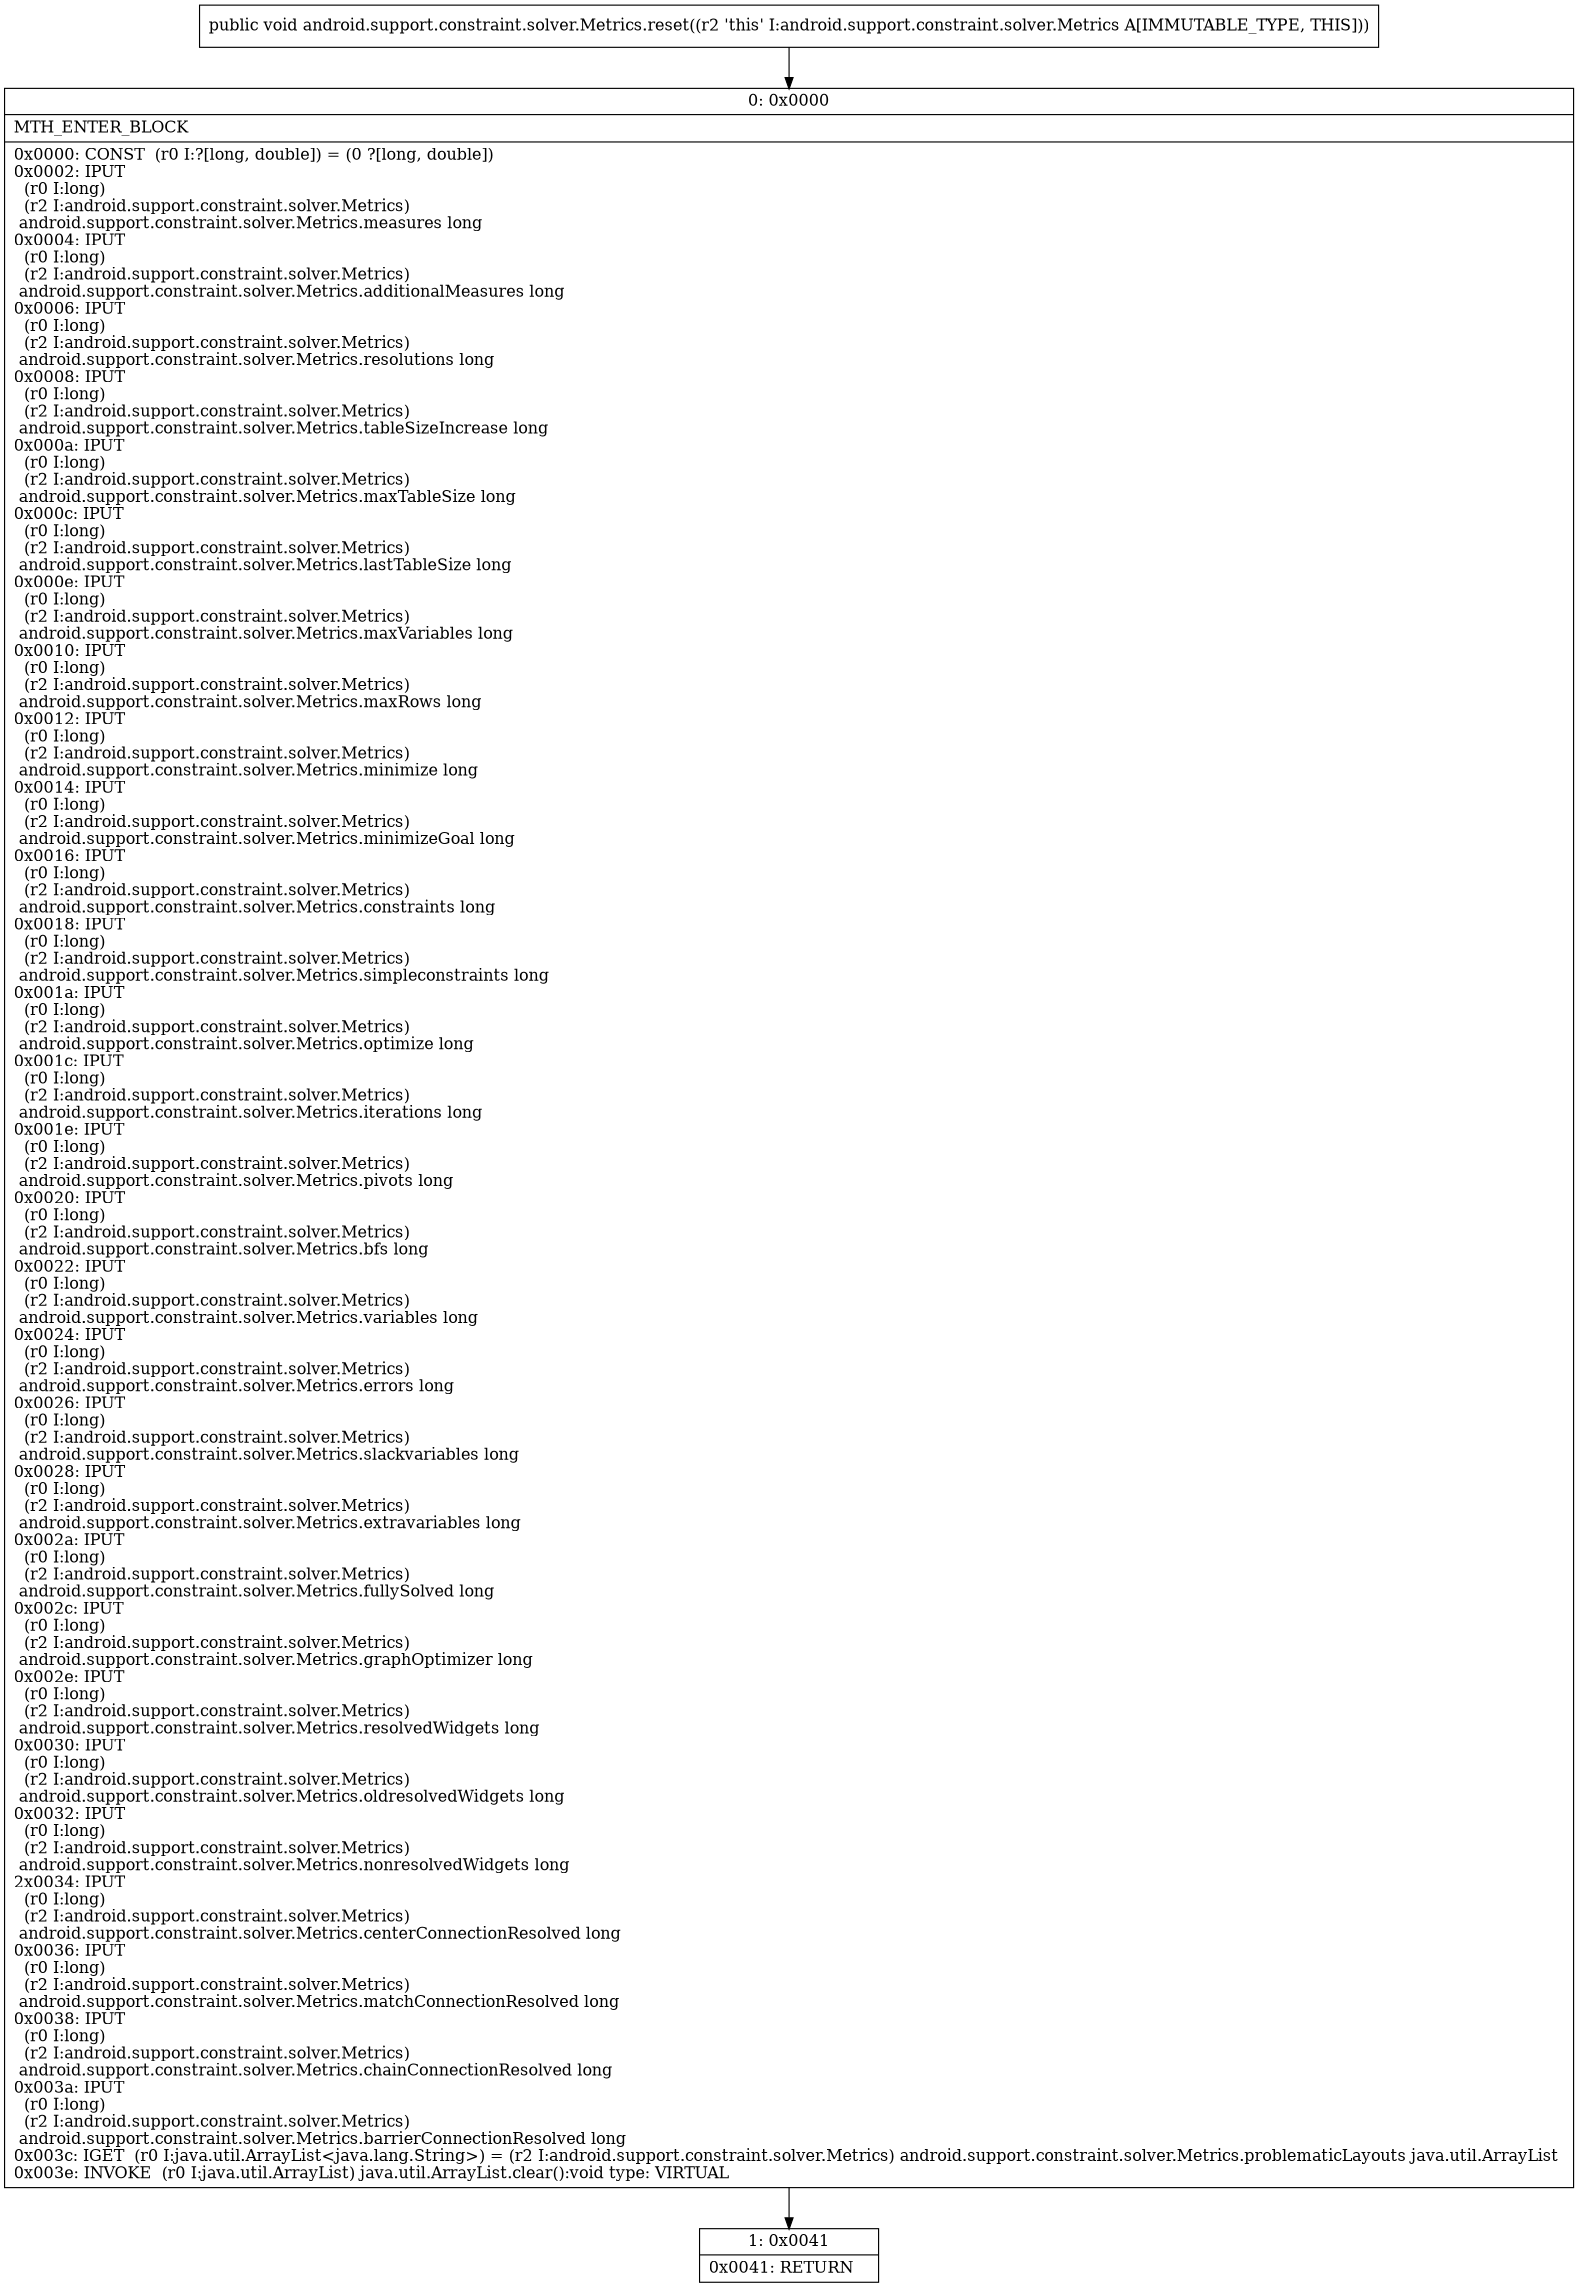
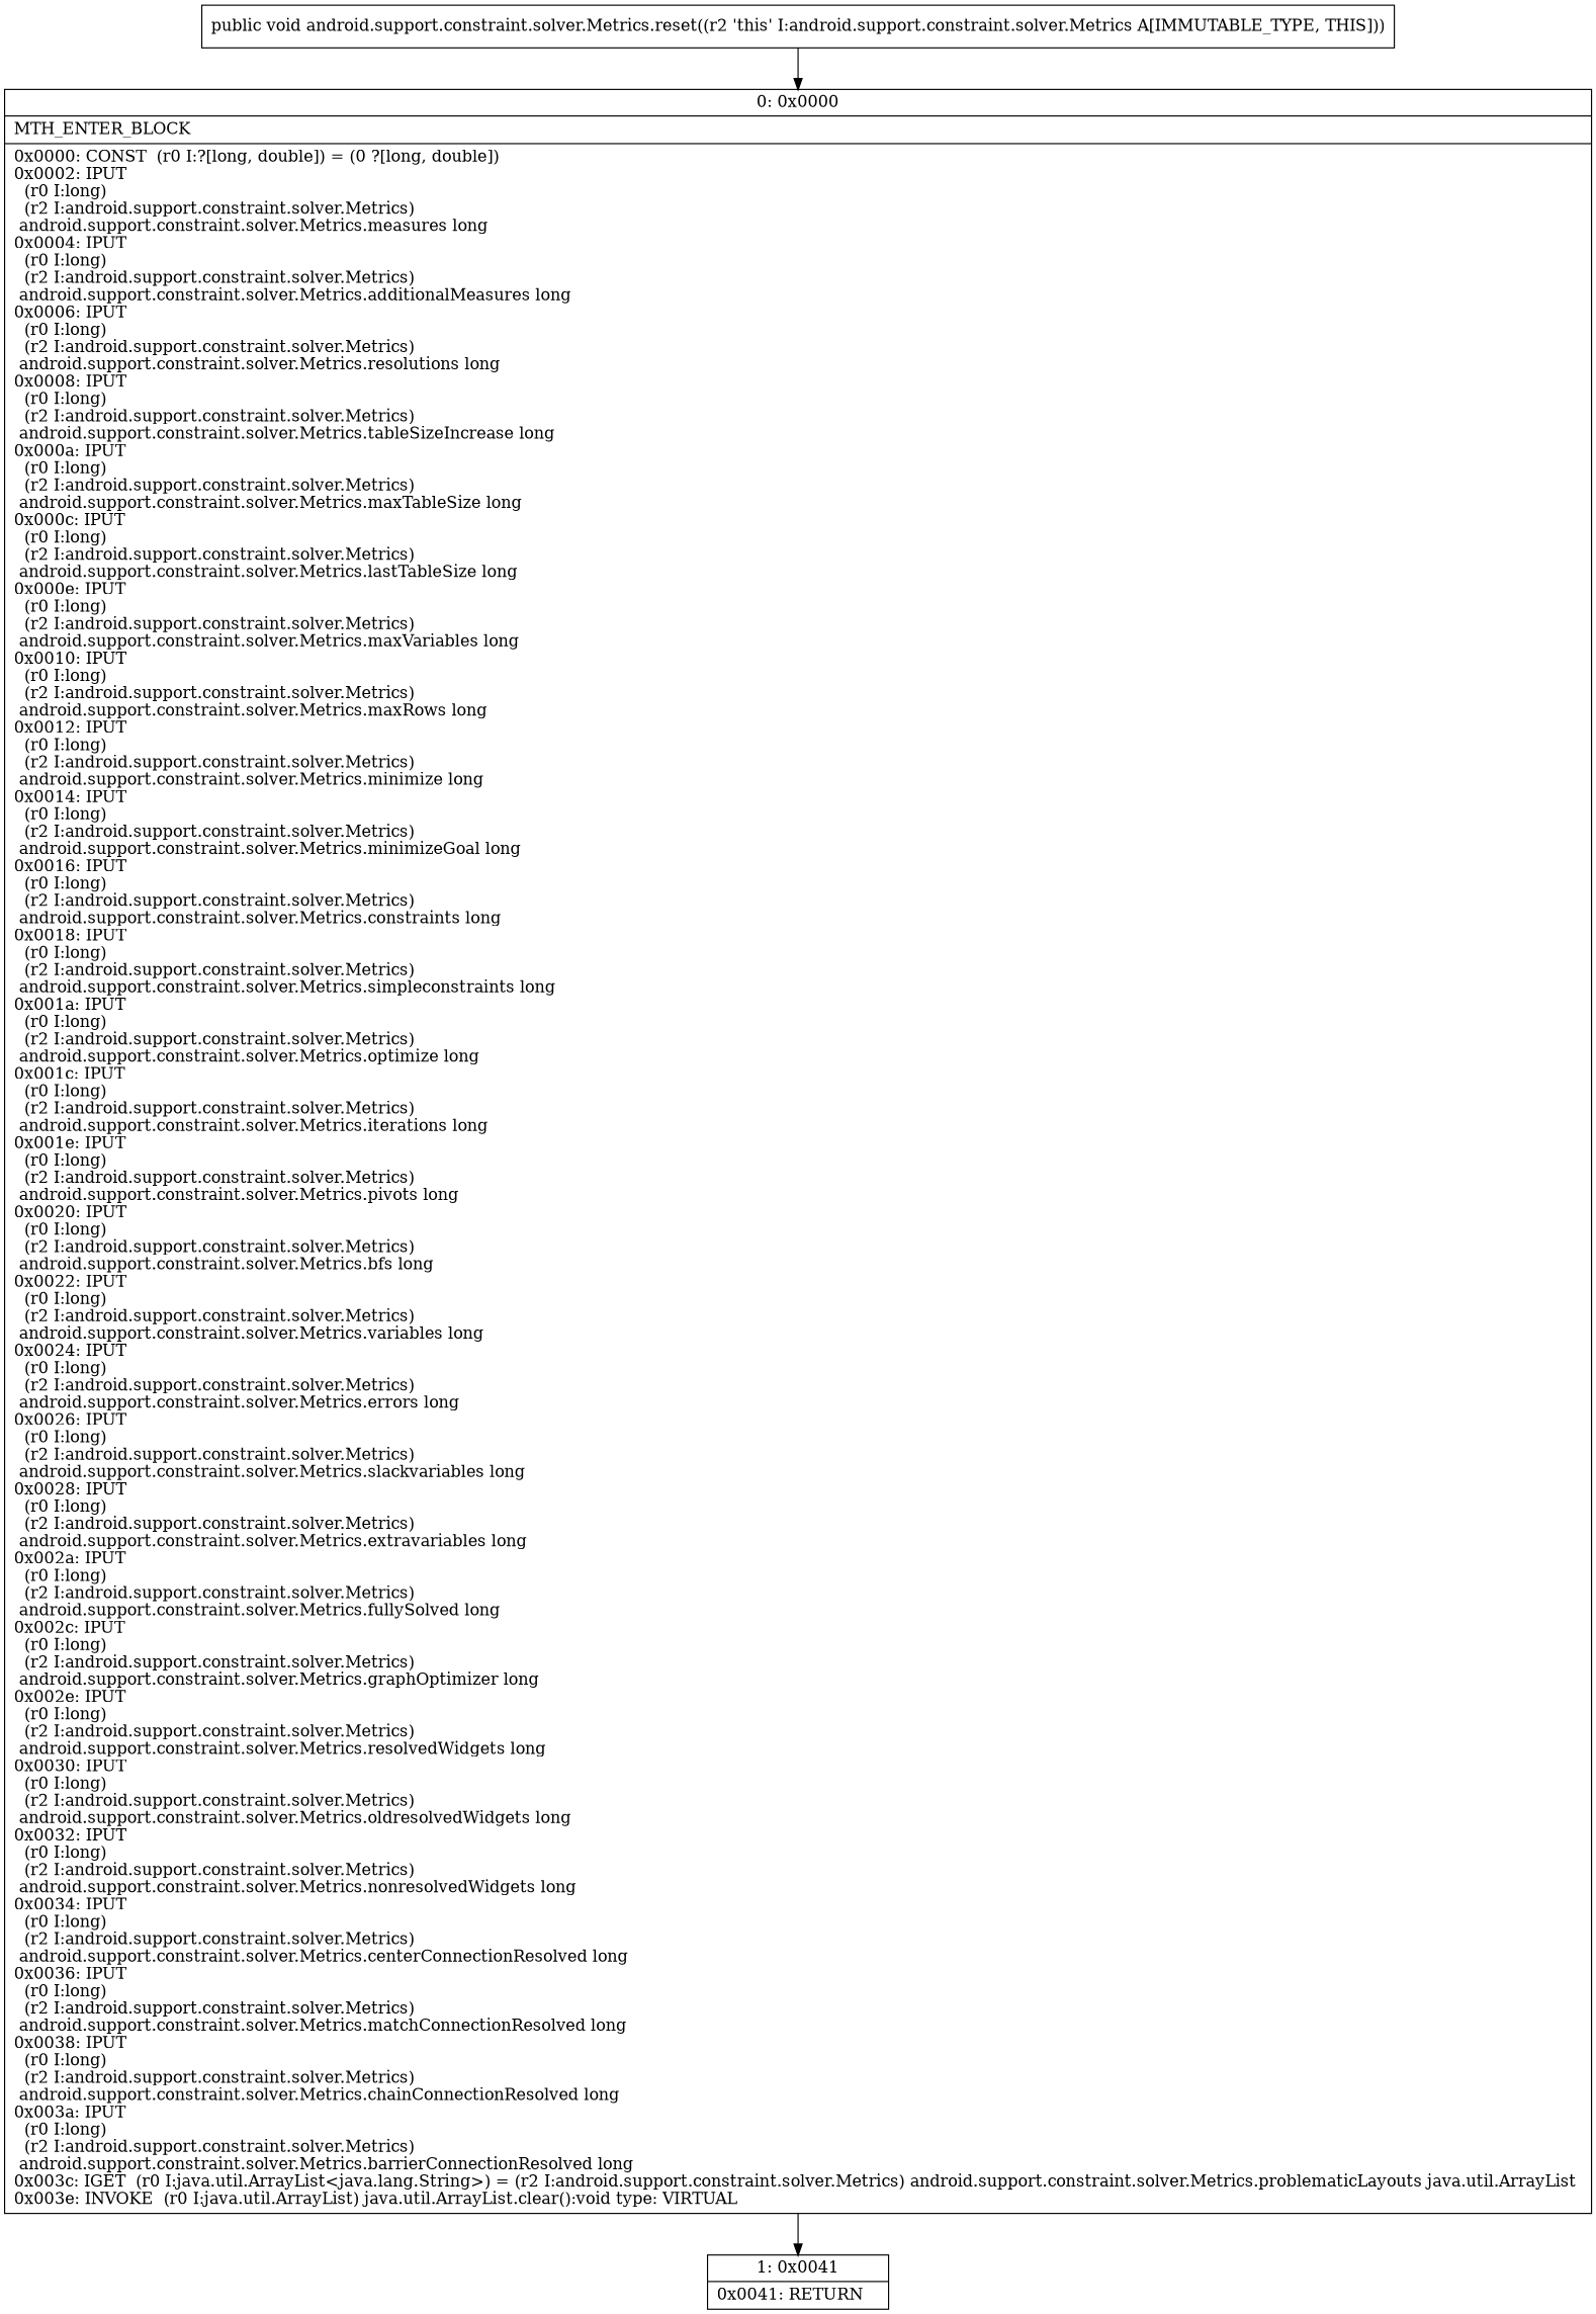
  digraph {
    node [shape=record]
-   n1 [label="{0\:\ 0x0000|MTH_ENTER_BLOCK\l|0x0000: CONST  (r0 I:?[long, double]) = (0 ?[long, double]) \l0x0002: IPUT  \l  (r0 I:long)\l  (r2 I:android.support.constraint.solver.Metrics)\l android.support.constraint.solver.Metrics.measures long \l0x0004: IPUT  \l  (r0 I:long)\l  (r2 I:android.support.constraint.solver.Metrics)\l android.support.constraint.solver.Metrics.additionalMeasures long \l0x0006: IPUT  \l  (r0 I:long)\l  (r2 I:android.support.constraint.solver.Metrics)\l android.support.constraint.solver.Metrics.resolutions long \l0x0008: IPUT  \l  (r0 I:long)\l  (r2 I:android.support.constraint.solver.Metrics)\l android.support.constraint.solver.Metrics.tableSizeIncrease long \l0x000a: IPUT  \l  (r0 I:long)\l  (r2 I:android.support.constraint.solver.Metrics)\l android.support.constraint.solver.Metrics.maxTableSize long \l0x000c: IPUT  \l  (r0 I:long)\l  (r2 I:android.support.constraint.solver.Metrics)\l android.support.constraint.solver.Metrics.lastTableSize long \l0x000e: IPUT  \l  (r0 I:long)\l  (r2 I:android.support.constraint.solver.Metrics)\l android.support.constraint.solver.Metrics.maxVariables long \l0x0010: IPUT  \l  (r0 I:long)\l  (r2 I:android.support.constraint.solver.Metrics)\l android.support.constraint.solver.Metrics.maxRows long \l0x0012: IPUT  \l  (r0 I:long)\l  (r2 I:android.support.constraint.solver.Metrics)\l android.support.constraint.solver.Metrics.minimize long \l0x0014: IPUT  \l  (r0 I:long)\l  (r2 I:android.support.constraint.solver.Metrics)\l android.support.constraint.solver.Metrics.minimizeGoal long \l0x0016: IPUT  \l  (r0 I:long)\l  (r2 I:android.support.constraint.solver.Metrics)\l android.support.constraint.solver.Metrics.constraints long \l0x0018: IPUT  \l  (r0 I:long)\l  (r2 I:android.support.constraint.solver.Metrics)\l android.support.constraint.solver.Metrics.simpleconstraints long \l0x001a: IPUT  \l  (r0 I:long)\l  (r2 I:android.support.constraint.solver.Metrics)\l android.support.constraint.solver.Metrics.optimize long \l0x001c: IPUT  \l  (r0 I:long)\l  (r2 I:android.support.constraint.solver.Metrics)\l android.support.constraint.solver.Metrics.iterations long \l0x001e: IPUT  \l  (r0 I:long)\l  (r2 I:android.support.constraint.solver.Metrics)\l android.support.constraint.solver.Metrics.pivots long \l0x0020: IPUT  \l  (r0 I:long)\l  (r2 I:android.support.constraint.solver.Metrics)\l android.support.constraint.solver.Metrics.bfs long \l0x0022: IPUT  \l  (r0 I:long)\l  (r2 I:android.support.constraint.solver.Metrics)\l android.support.constraint.solver.Metrics.variables long \l0x0024: IPUT  \l  (r0 I:long)\l  (r2 I:android.support.constraint.solver.Metrics)\l android.support.constraint.solver.Metrics.errors long \l0x0026: IPUT  \l  (r0 I:long)\l  (r2 I:android.support.constraint.solver.Metrics)\l android.support.constraint.solver.Metrics.slackvariables long \l0x0028: IPUT  \l  (r0 I:long)\l  (r2 I:android.support.constraint.solver.Metrics)\l android.support.constraint.solver.Metrics.extravariables long \l0x002a: IPUT  \l  (r0 I:long)\l  (r2 I:android.support.constraint.solver.Metrics)\l android.support.constraint.solver.Metrics.fullySolved long \l0x002c: IPUT  \l  (r0 I:long)\l  (r2 I:android.support.constraint.solver.Metrics)\l android.support.constraint.solver.Metrics.graphOptimizer long \l0x002e: IPUT  \l  (r0 I:long)\l  (r2 I:android.support.constraint.solver.Metrics)\l android.support.constraint.solver.Metrics.resolvedWidgets long \l0x0030: IPUT  \l  (r0 I:long)\l  (r2 I:android.support.constraint.solver.Metrics)\l android.support.constraint.solver.Metrics.oldresolvedWidgets long \l0x0032: IPUT  \l  (r0 I:long)\l  (r2 I:android.support.constraint.solver.Metrics)\l android.support.constraint.solver.Metrics.nonresolvedWidgets long \l2x0034: IPUT  \l  (r0 I:long)\l  (r2 I:android.support.constraint.solver.Metrics)\l android.support.constraint.solver.Metrics.centerConnectionResolved long \l0x0036: IPUT  \l  (r0 I:long)\l  (r2 I:android.support.constraint.solver.Metrics)\l android.support.constraint.solver.Metrics.matchConnectionResolved long \l0x0038: IPUT  \l  (r0 I:long)\l  (r2 I:android.support.constraint.solver.Metrics)\l android.support.constraint.solver.Metrics.chainConnectionResolved long \l0x003a: IPUT  \l  (r0 I:long)\l  (r2 I:android.support.constraint.solver.Metrics)\l android.support.constraint.solver.Metrics.barrierConnectionResolved long \l0x003c: IGET  (r0 I:java.util.ArrayList\<java.lang.String\>) = (r2 I:android.support.constraint.solver.Metrics) android.support.constraint.solver.Metrics.problematicLayouts java.util.ArrayList \l0x003e: INVOKE  (r0 I:java.util.ArrayList) java.util.ArrayList.clear():void type: VIRTUAL \l}"]
+   n1 [label="{0\:\ 0x0000|MTH_ENTER_BLOCK\l|0x0000: CONST  (r0 I:?[long, double]) = (0 ?[long, double]) \l0x0002: IPUT  \l  (r0 I:long)\l  (r2 I:android.support.constraint.solver.Metrics)\l android.support.constraint.solver.Metrics.measures long \l0x0004: IPUT  \l  (r0 I:long)\l  (r2 I:android.support.constraint.solver.Metrics)\l android.support.constraint.solver.Metrics.additionalMeasures long \l0x0006: IPUT  \l  (r0 I:long)\l  (r2 I:android.support.constraint.solver.Metrics)\l android.support.constraint.solver.Metrics.resolutions long \l0x0008: IPUT  \l  (r0 I:long)\l  (r2 I:android.support.constraint.solver.Metrics)\l android.support.constraint.solver.Metrics.tableSizeIncrease long \l0x000a: IPUT  \l  (r0 I:long)\l  (r2 I:android.support.constraint.solver.Metrics)\l android.support.constraint.solver.Metrics.maxTableSize long \l0x000c: IPUT  \l  (r0 I:long)\l  (r2 I:android.support.constraint.solver.Metrics)\l android.support.constraint.solver.Metrics.lastTableSize long \l0x000e: IPUT  \l  (r0 I:long)\l  (r2 I:android.support.constraint.solver.Metrics)\l android.support.constraint.solver.Metrics.maxVariables long \l0x0010: IPUT  \l  (r0 I:long)\l  (r2 I:android.support.constraint.solver.Metrics)\l android.support.constraint.solver.Metrics.maxRows long \l0x0012: IPUT  \l  (r0 I:long)\l  (r2 I:android.support.constraint.solver.Metrics)\l android.support.constraint.solver.Metrics.minimize long \l0x0014: IPUT  \l  (r0 I:long)\l  (r2 I:android.support.constraint.solver.Metrics)\l android.support.constraint.solver.Metrics.minimizeGoal long \l0x0016: IPUT  \l  (r0 I:long)\l  (r2 I:android.support.constraint.solver.Metrics)\l android.support.constraint.solver.Metrics.constraints long \l0x0018: IPUT  \l  (r0 I:long)\l  (r2 I:android.support.constraint.solver.Metrics)\l android.support.constraint.solver.Metrics.simpleconstraints long \l0x001a: IPUT  \l  (r0 I:long)\l  (r2 I:android.support.constraint.solver.Metrics)\l android.support.constraint.solver.Metrics.optimize long \l0x001c: IPUT  \l  (r0 I:long)\l  (r2 I:android.support.constraint.solver.Metrics)\l android.support.constraint.solver.Metrics.iterations long \l0x001e: IPUT  \l  (r0 I:long)\l  (r2 I:android.support.constraint.solver.Metrics)\l android.support.constraint.solver.Metrics.pivots long \l0x0020: IPUT  \l  (r0 I:long)\l  (r2 I:android.support.constraint.solver.Metrics)\l android.support.constraint.solver.Metrics.bfs long \l0x0022: IPUT  \l  (r0 I:long)\l  (r2 I:android.support.constraint.solver.Metrics)\l android.support.constraint.solver.Metrics.variables long \l0x0024: IPUT  \l  (r0 I:long)\l  (r2 I:android.support.constraint.solver.Metrics)\l android.support.constraint.solver.Metrics.errors long \l0x0026: IPUT  \l  (r0 I:long)\l  (r2 I:android.support.constraint.solver.Metrics)\l android.support.constraint.solver.Metrics.slackvariables long \l0x0028: IPUT  \l  (r0 I:long)\l  (r2 I:android.support.constraint.solver.Metrics)\l android.support.constraint.solver.Metrics.extravariables long \l0x002a: IPUT  \l  (r0 I:long)\l  (r2 I:android.support.constraint.solver.Metrics)\l android.support.constraint.solver.Metrics.fullySolved long \l0x002c: IPUT  \l  (r0 I:long)\l  (r2 I:android.support.constraint.solver.Metrics)\l android.support.constraint.solver.Metrics.graphOptimizer long \l0x002e: IPUT  \l  (r0 I:long)\l  (r2 I:android.support.constraint.solver.Metrics)\l android.support.constraint.solver.Metrics.resolvedWidgets long \l0x0030: IPUT  \l  (r0 I:long)\l  (r2 I:android.support.constraint.solver.Metrics)\l android.support.constraint.solver.Metrics.oldresolvedWidgets long \l0x0032: IPUT  \l  (r0 I:long)\l  (r2 I:android.support.constraint.solver.Metrics)\l android.support.constraint.solver.Metrics.nonresolvedWidgets long \l0x0034: IPUT  \l  (r0 I:long)\l  (r2 I:android.support.constraint.solver.Metrics)\l android.support.constraint.solver.Metrics.centerConnectionResolved long \l0x0036: IPUT  \l  (r0 I:long)\l  (r2 I:android.support.constraint.solver.Metrics)\l android.support.constraint.solver.Metrics.matchConnectionResolved long \l0x0038: IPUT  \l  (r0 I:long)\l  (r2 I:android.support.constraint.solver.Metrics)\l android.support.constraint.solver.Metrics.chainConnectionResolved long \l0x003a: IPUT  \l  (r0 I:long)\l  (r2 I:android.support.constraint.solver.Metrics)\l android.support.constraint.solver.Metrics.barrierConnectionResolved long \l0x003c: IGET  (r0 I:java.util.ArrayList\<java.lang.String\>) = (r2 I:android.support.constraint.solver.Metrics) android.support.constraint.solver.Metrics.problematicLayouts java.util.ArrayList \l0x003e: INVOKE  (r0 I:java.util.ArrayList) java.util.ArrayList.clear():void type: VIRTUAL \l}"]
    n2 [label="{1\:\ 0x0041|0x0041: RETURN   \l}"]
    n3 [label="{public void android.support.constraint.solver.Metrics.reset((r2 'this' I:android.support.constraint.solver.Metrics A[IMMUTABLE_TYPE, THIS])) }"]
    n1 -> n2
    n3 -> n1
  }
